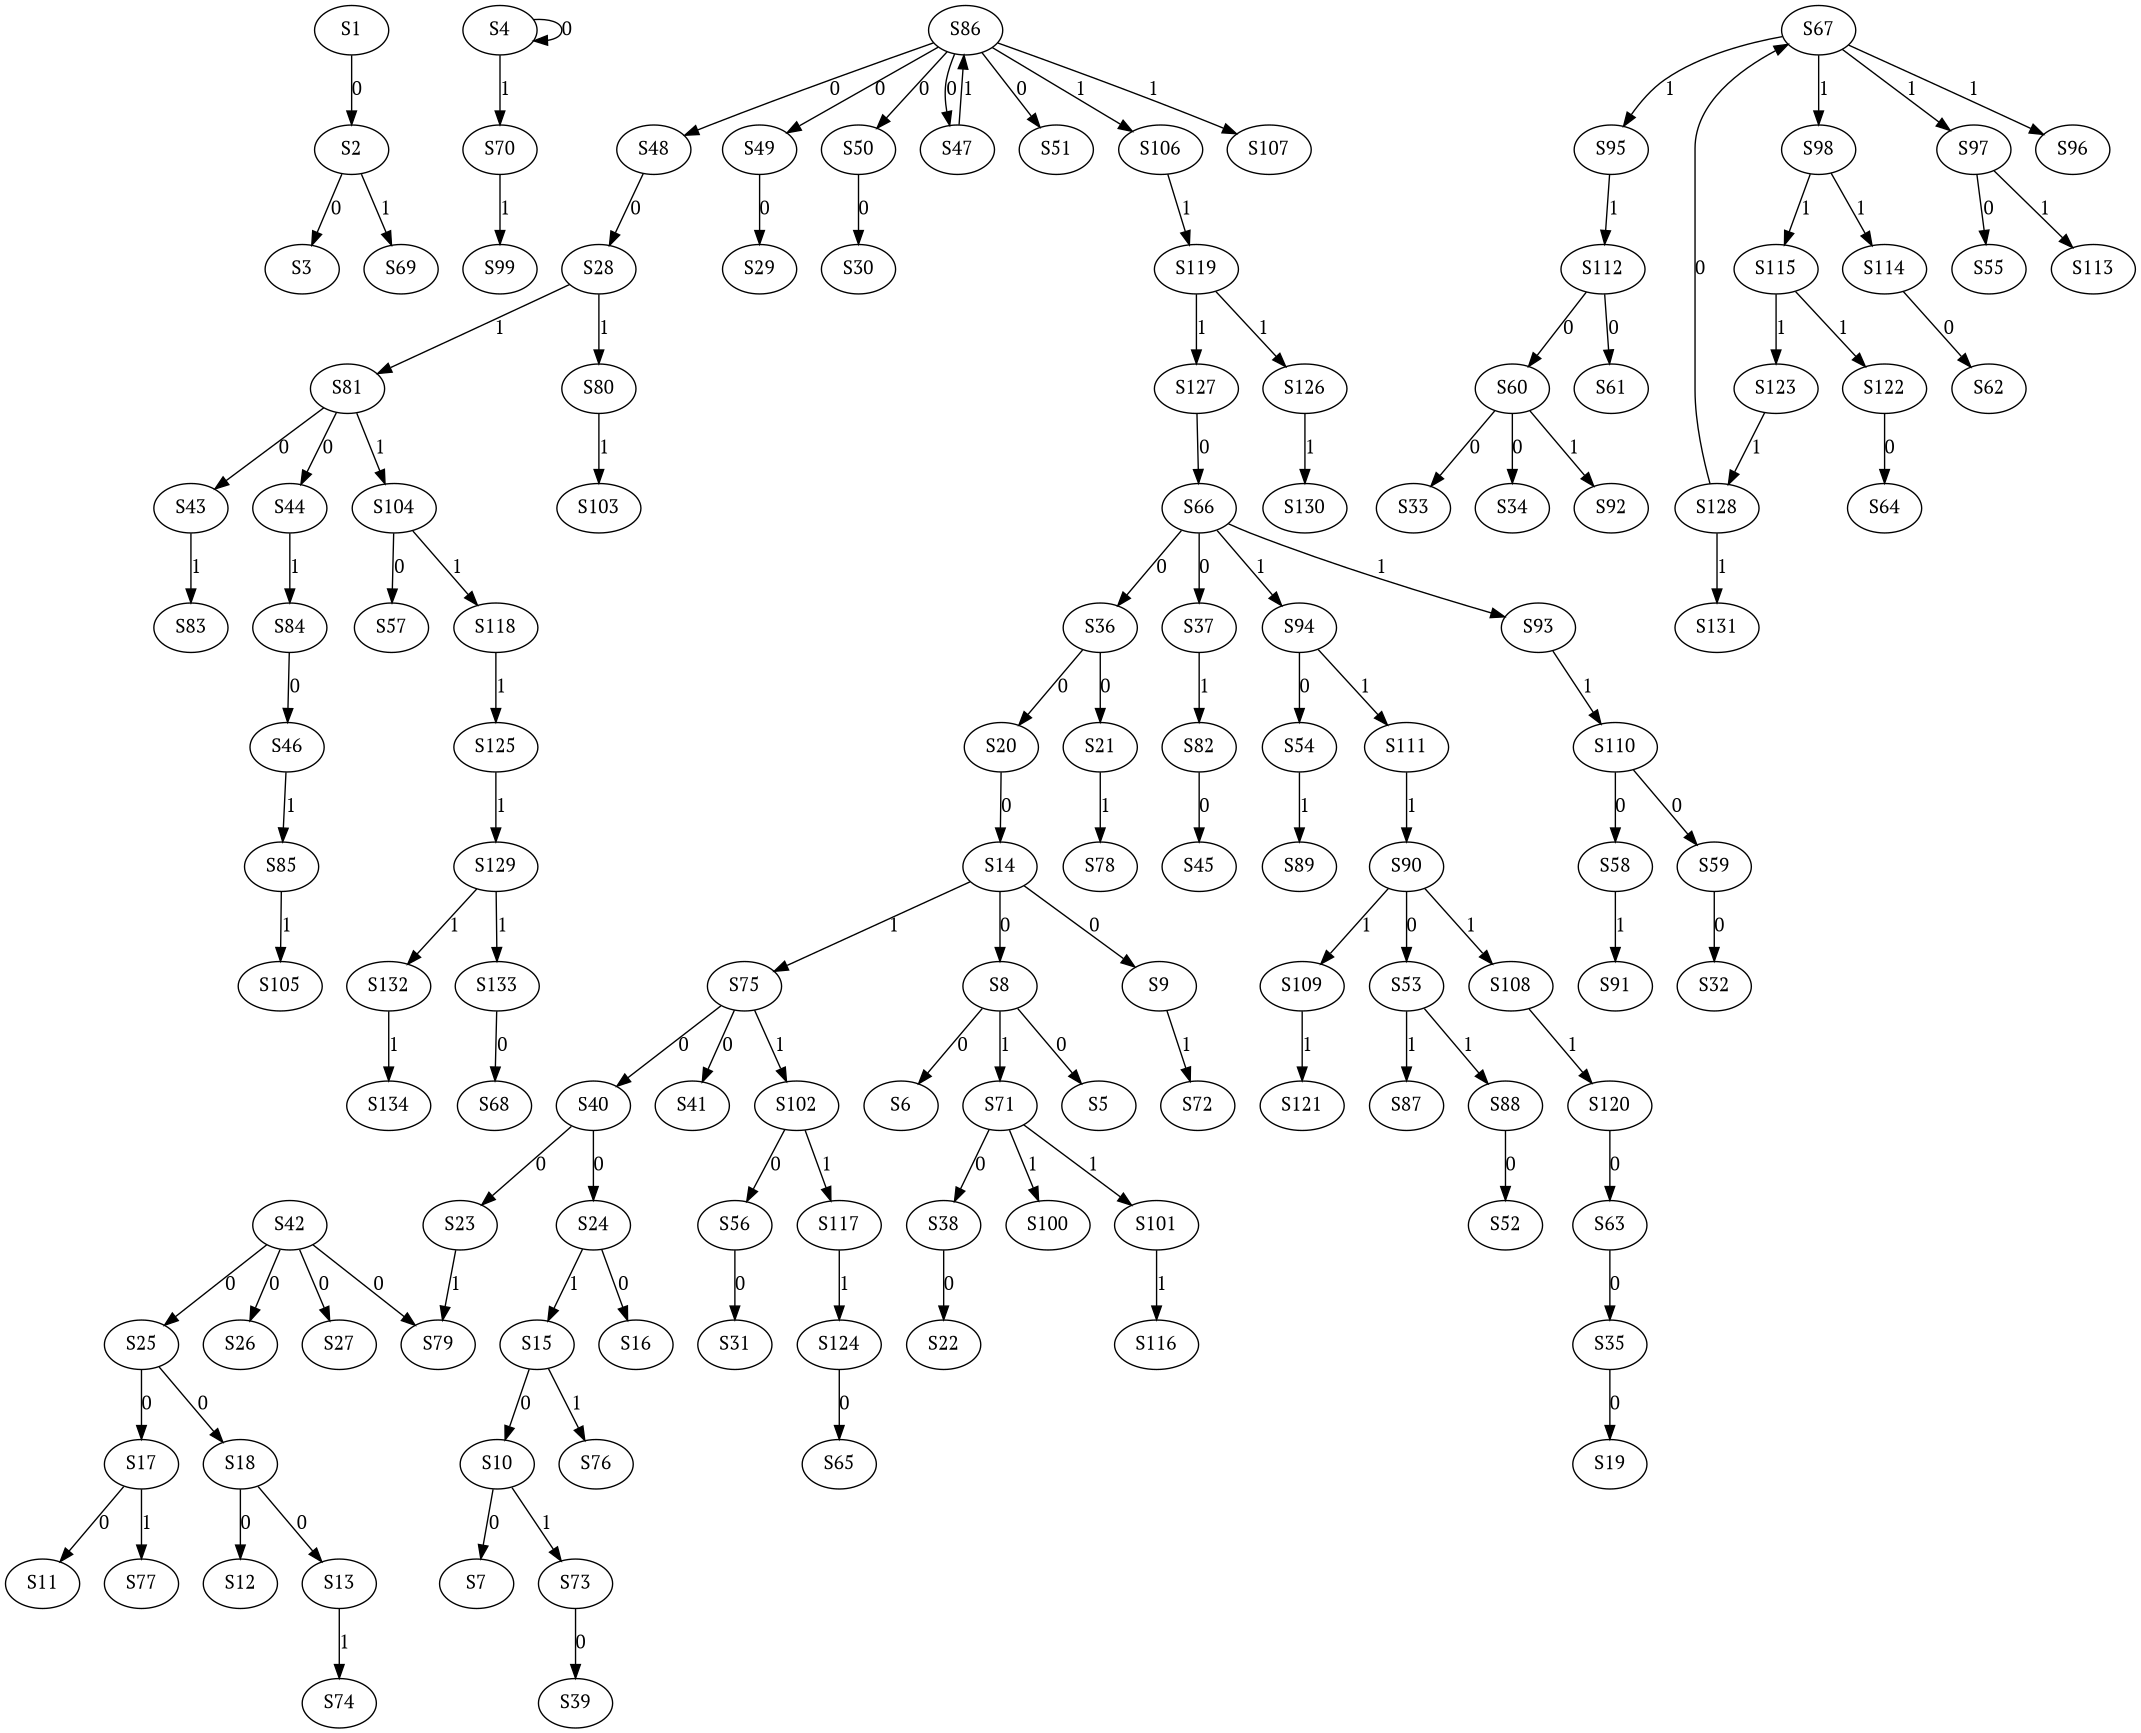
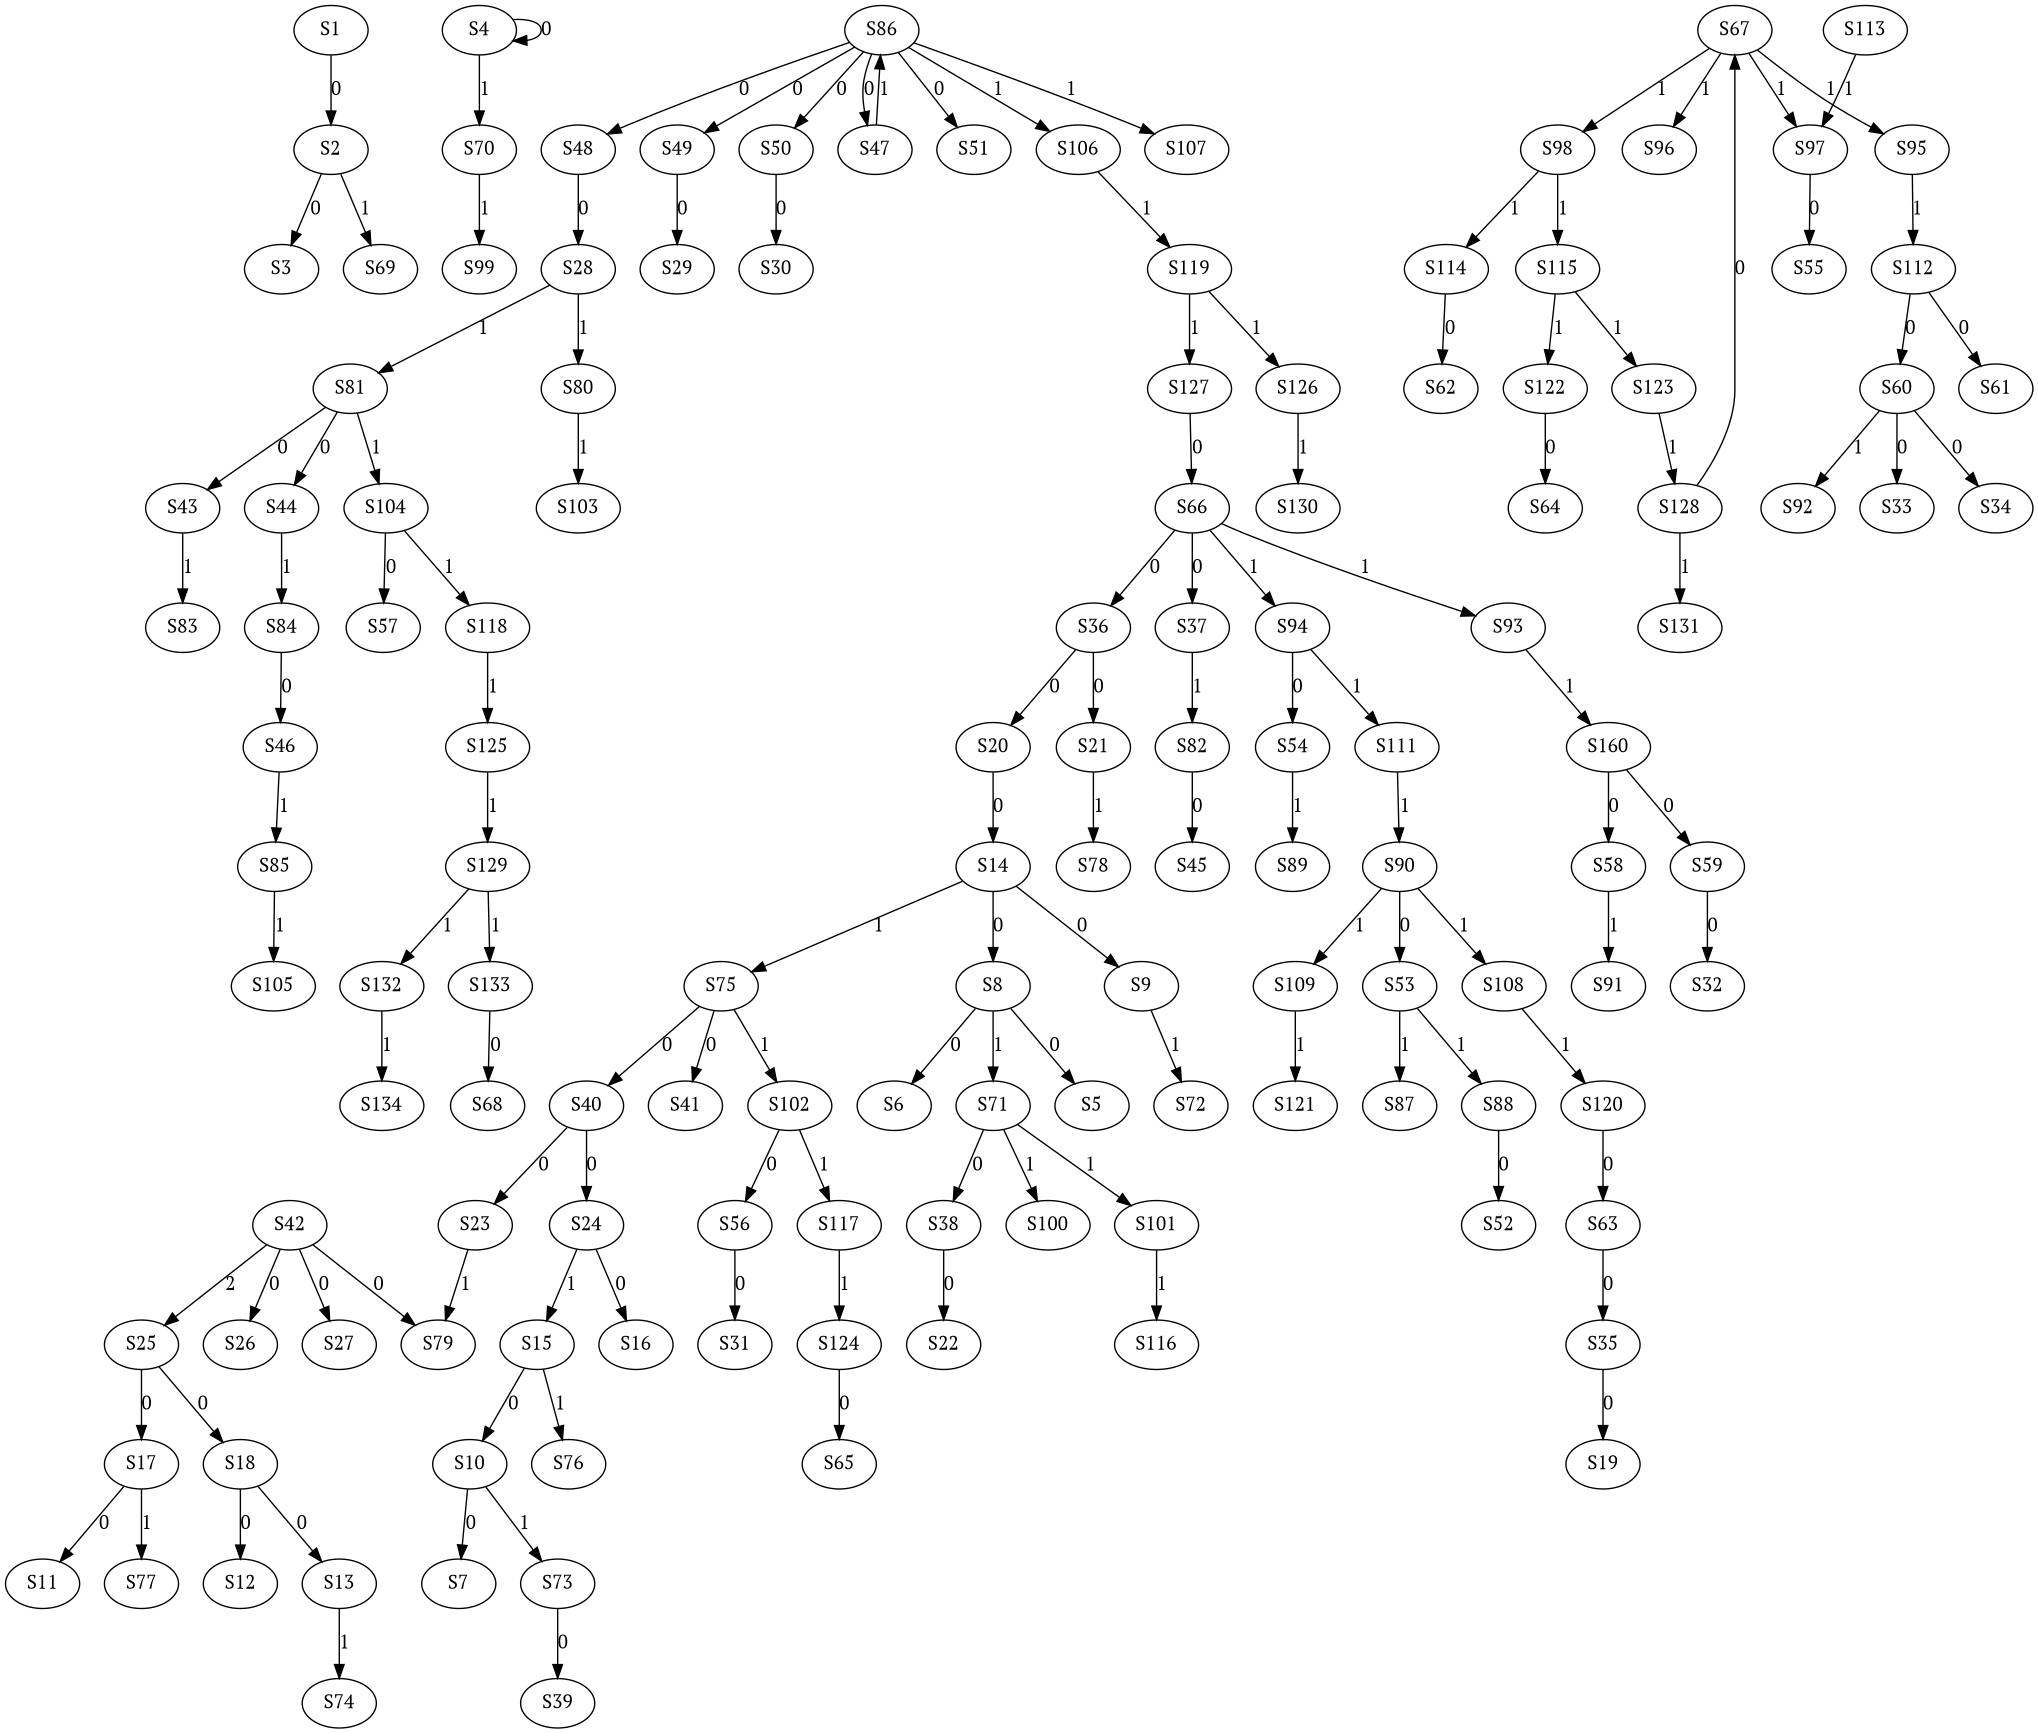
  strict digraph {
    fontname="PT Serif"
    node [fontname="PT Serif"]
    edge [fontname="PT Serif"]
    S1
    S2
    S3
    S69
    S4
    S70
    S99
    S8
    S5
    S6
    S71
    S38
    S100
    S101
    S10
    S7
    S73
    S39
    S14
    S9
    S75
    S72
    S40
    S41
    S102
    S15
    S76
    S17
    S11
    S77
    S18
    S12
    S13
    S74
    S20
    S24
    S16
    S25
    S35
    S19
    S36
    S21
    S78
    S22
    S23
    S79
    S42
    S26
    S27
    S48
    S28
    S81
    S80
    S43
    S44
    S104
    S103
    S49
    S29
    S50
    S30
    S56
    S31
    S59
    S32
    S60
    S33
    S34
    S92
    S63
    S66
    S37
    S94
    S93
    S82
    S54
    S111
-   S110
+   S110 [label=S160]
    S45
    S116
    S117
    S83
    S84
    S57
    S118
    S46
    S85
    S105
    S86
    S47
    S51
    S106
    S107
    S119
    S88
    S52
    S90
    S53
    S108
    S109
    S87
    S120
    S121
    S89
    S97
    S55
    S113
    S124
    S125
    S58
    S91
    S112
    S61
    S114
    S62
    S122
    S64
    S65
    S127
    S128
    S67
    S131
    S95
    S96
    S98
    S115
    S133
    S68
    S123
    S126
    S129
    S130
    S132
    S134
    S1 -> S2 [label=0]
    S2 -> S3 [label=0]
    S2 -> S69 [label=1]
    S4 -> S4 [label=0]
    S4 -> S70 [label=1]
    S70 -> S99 [label=1]
    S8 -> S5 [label=0]
    S8 -> S6 [label=0]
    S8 -> S71 [label=1]
    S71 -> S38 [label=0]
    S71 -> S100 [label=1]
    S71 -> S101 [label=1]
    S38 -> S22 [label=0]
    S101 -> S116 [label=1]
    S10 -> S7 [label=0]
    S10 -> S73 [label=1]
    S73 -> S39 [label=0]
    S14 -> S8 [label=0]
    S14 -> S9 [label=0]
    S14 -> S75 [label=1]
    S9 -> S72 [label=1]
    S75 -> S40 [label=0]
    S75 -> S41 [label=0]
    S75 -> S102 [label=1]
    S40 -> S24 [label=0]
    S40 -> S23 [label=0]
    S102 -> S56 [label=0]
    S102 -> S117 [label=1]
    S15 -> S10 [label=0]
    S15 -> S76 [label=1]
    S17 -> S11 [label=0]
    S17 -> S77 [label=1]
    S18 -> S12 [label=0]
    S18 -> S13 [label=0]
    S13 -> S74 [label=1]
    S20 -> S14 [label=0]
    S24 -> S15 [label=1]
    S24 -> S16 [label=0]
    S25 -> S17 [label=0]
    S25 -> S18 [label=0]
    S35 -> S19 [label=0]
    S36 -> S20 [label=0]
    S36 -> S21 [label=0]
    S21 -> S78 [label=1]
    S23 -> S79 [label=1]
-   S42 -> S25 [label=0]
+   S42 -> S25 [label=2]
    S42 -> S79 [label=0]
    S42 -> S26 [label=0]
    S42 -> S27 [label=0]
    S48 -> S28 [label=0]
    S28 -> S81 [label=1]
    S28 -> S80 [label=1]
    S81 -> S43 [label=0]
    S81 -> S44 [label=0]
    S81 -> S104 [label=1]
    S80 -> S103 [label=1]
    S43 -> S83 [label=1]
    S44 -> S84 [label=1]
    S104 -> S57 [label=0]
    S104 -> S118 [label=1]
    S49 -> S29 [label=0]
    S50 -> S30 [label=0]
    S56 -> S31 [label=0]
    S59 -> S32 [label=0]
    S60 -> S33 [label=0]
    S60 -> S34 [label=0]
    S60 -> S92 [label=1]
    S63 -> S35 [label=0]
    S66 -> S36 [label=0]
    S66 -> S37 [label=0]
    S66 -> S94 [label=1]
    S66 -> S93 [label=1]
    S37 -> S82 [label=1]
    S94 -> S54 [label=0]
    S94 -> S111 [label=1]
    S93 -> S110 [label=1]
    S82 -> S45 [label=0]
    S54 -> S89 [label=1]
    S111 -> S90 [label=1]
    S110 -> S59 [label=0]
    S110 -> S58 [label=0]
    S117 -> S124 [label=1]
    S84 -> S46 [label=0]
    S118 -> S125 [label=1]
    S46 -> S85 [label=1]
    S85 -> S105 [label=1]
    S86 -> S48 [label=0]
    S86 -> S49 [label=0]
    S86 -> S50 [label=0]
    S86 -> S47 [label=0]
    S86 -> S51 [label=0]
    S86 -> S106 [label=1]
    S86 -> S107 [label=1]
    S47 -> S86 [label=1]
    S106 -> S119 [label=1]
    S119 -> S127 [label=1]
    S119 -> S126 [label=1]
    S88 -> S52 [label=0]
    S90 -> S53 [label=0]
    S90 -> S108 [label=1]
    S90 -> S109 [label=1]
    S53 -> S88 [label=1]
    S53 -> S87 [label=1]
    S108 -> S120 [label=1]
    S109 -> S121 [label=1]
    S120 -> S63 [label=0]
    S97 -> S55 [label=0]
-   S97 -> S113 [label=1]
+   S113 -> S97 [label=1]
    S124 -> S65 [label=0]
    S125 -> S129 [label=1]
    S58 -> S91 [label=1]
    S112 -> S60 [label=0]
    S112 -> S61 [label=0]
    S114 -> S62 [label=0]
    S122 -> S64 [label=0]
    S127 -> S66 [label=0]
    S128 -> S67 [label=0]
    S128 -> S131 [label=1]
    S67 -> S97 [label=1]
    S67 -> S95 [label=1]
    S67 -> S96 [label=1]
    S67 -> S98 [label=1]
    S95 -> S112 [label=1]
    S98 -> S114 [label=1]
    S98 -> S115 [label=1]
    S115 -> S122 [label=1]
    S115 -> S123 [label=1]
    S133 -> S68 [label=0]
    S123 -> S128 [label=1]
    S126 -> S130 [label=1]
    S129 -> S133 [label=1]
    S129 -> S132 [label=1]
    S132 -> S134 [label=1]
  }
